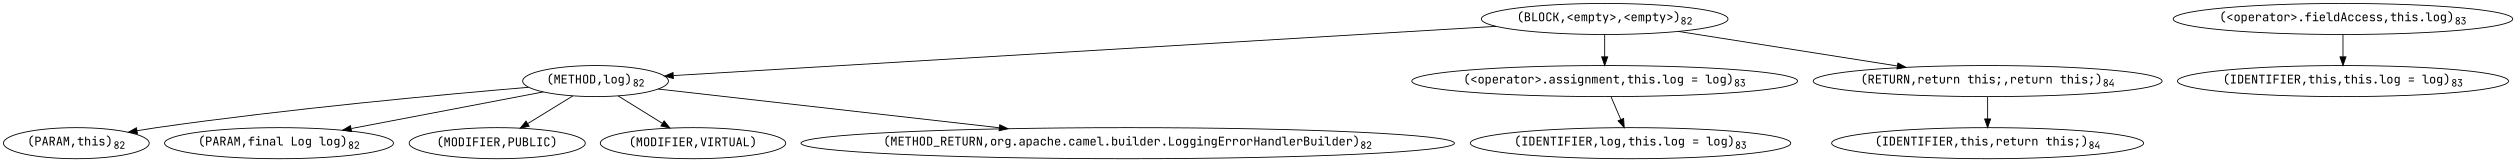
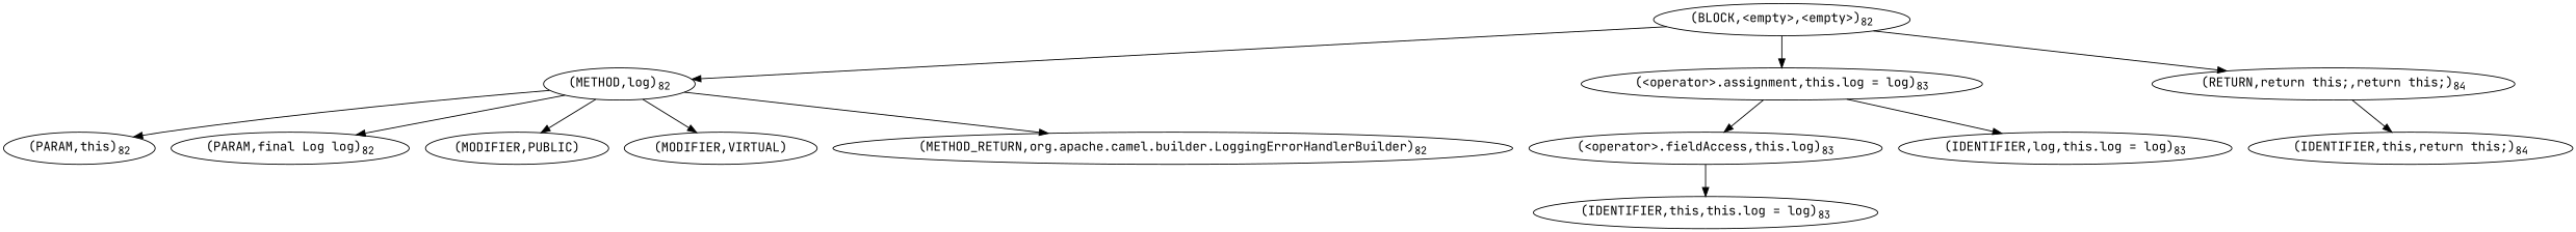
  digraph {
    fontname="JetBrains Mono"
    node [fontname="JetBrains Mono"]
    edge [fontname="JetBrains Mono"]
    n1 [label=<(METHOD,log)<SUB>82</SUB>>]
    n2 [label=<(PARAM,this)<SUB>82</SUB>>]
    n3 [label=<(PARAM,final Log log)<SUB>82</SUB>>]
    n4 [label=<(MODIFIER,PUBLIC)>]
    n5 [label=<(MODIFIER,VIRTUAL)>]
    n6 [label=<(METHOD_RETURN,org.apache.camel.builder.LoggingErrorHandlerBuilder)<SUB>82</SUB>>]
    n7 [label=<(BLOCK,&lt;empty&gt;,&lt;empty&gt;)<SUB>82</SUB>>]
    n8 [label=<(&lt;operator&gt;.assignment,this.log = log)<SUB>83</SUB>>]
    n9 [label=<(RETURN,return this;,return this;)<SUB>84</SUB>>]
    n10 [label=<(&lt;operator&gt;.fieldAccess,this.log)<SUB>83</SUB>>]
    n11 [label=<(IDENTIFIER,log,this.log = log)<SUB>83</SUB>>]
    n12 [label=<(IDENTIFIER,this,return this;)<SUB>84</SUB>>]
    n13 [label=<(IDENTIFIER,this,this.log = log)<SUB>83</SUB>>]
    n1 -> n2
    n1 -> n3
    n1 -> n4
    n1 -> n5
    n1 -> n6
    n7 -> n1
    n7 -> n8
    n7 -> n9
+   n8 -> n10
    n8 -> n11
    n9 -> n12
    n10 -> n13
  }
